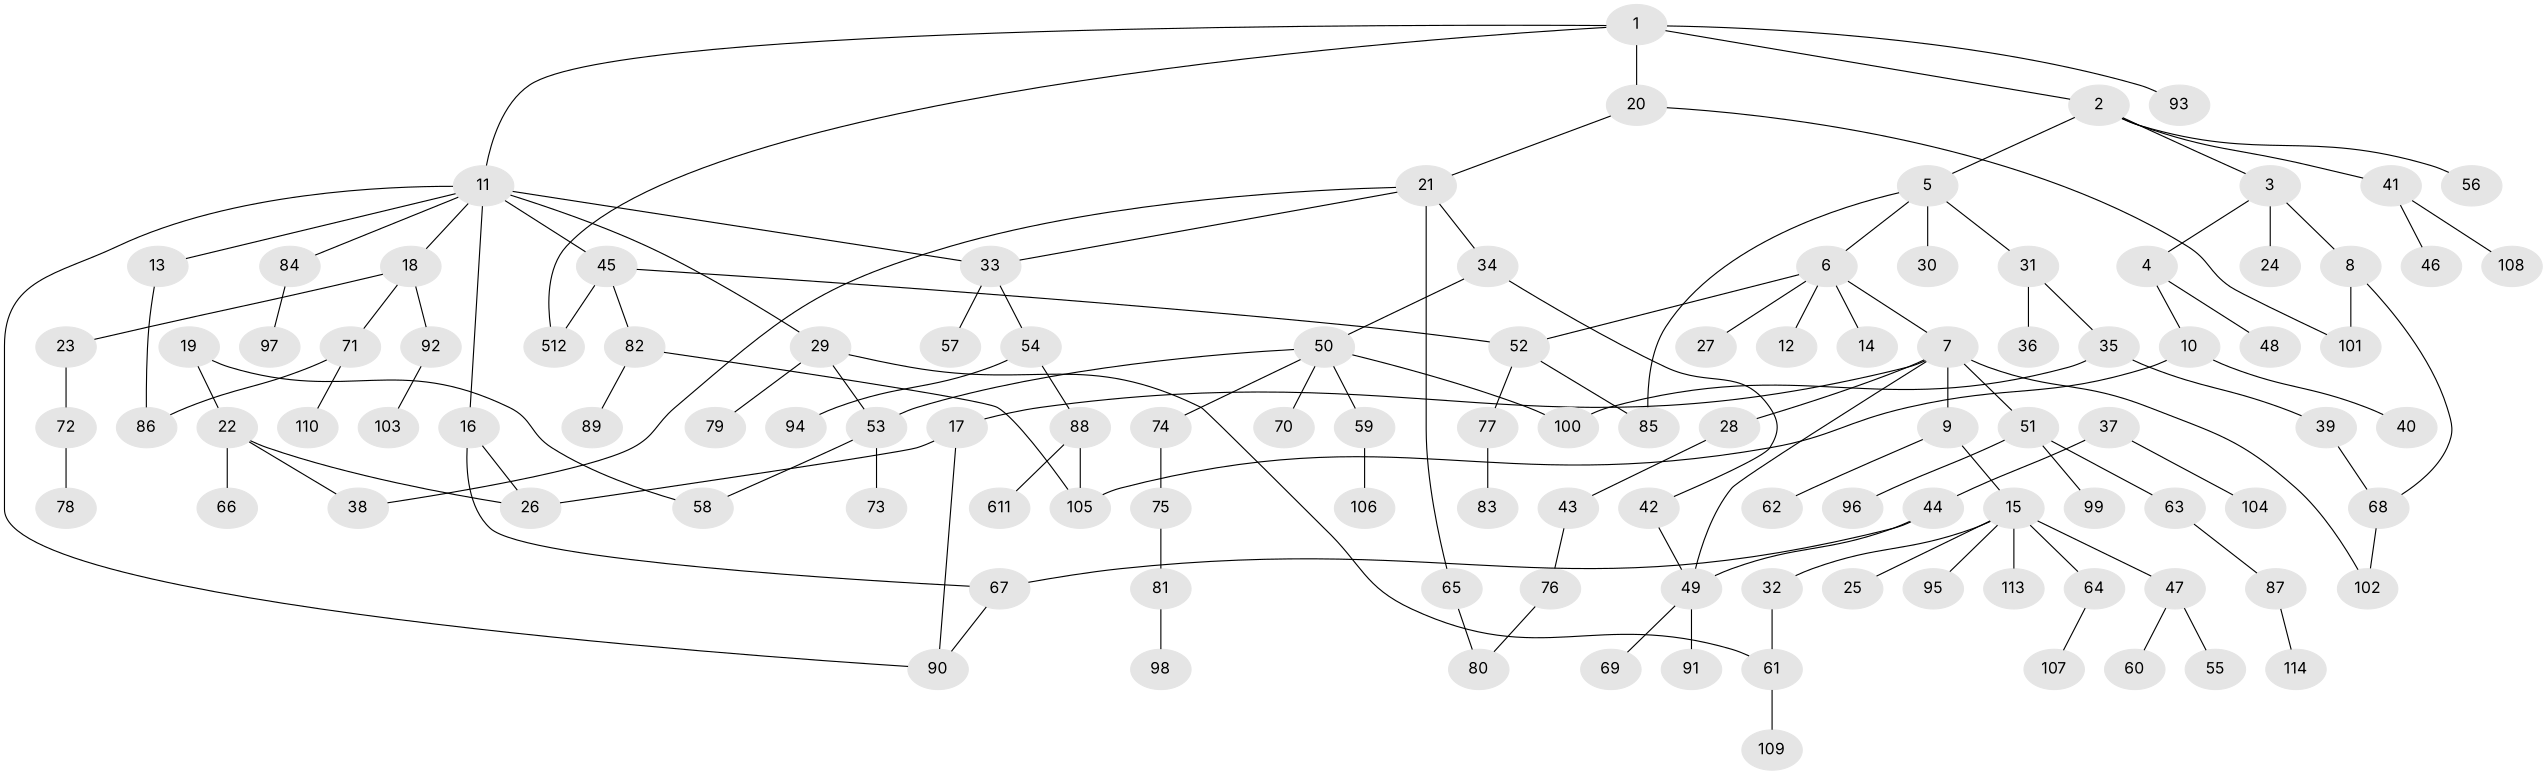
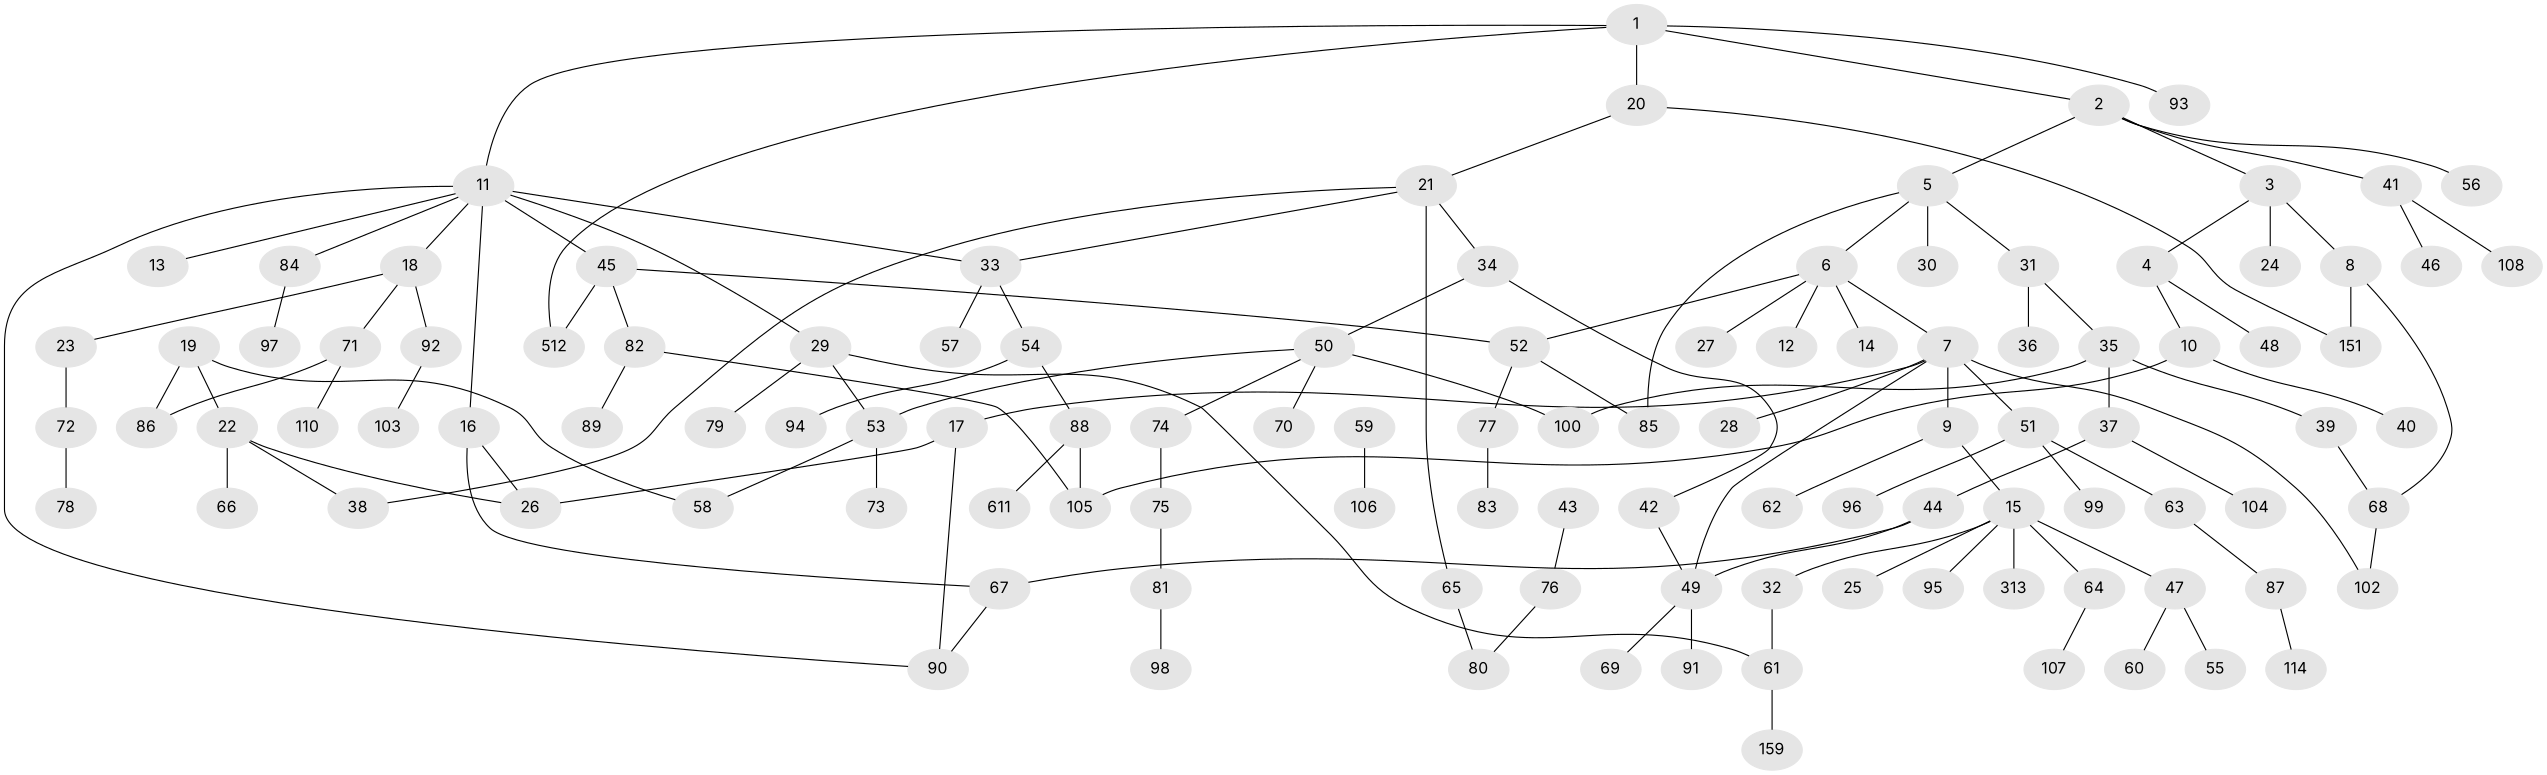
  graph {
    fontname=Inter
    node [color=gray90 fontname=Inter style=filled]
    edge [fontname=Inter]
    1
    2
    11
    20
    93
    n6 [label=512]
    3
    5
    41
    56
    13
    16
    18
    29
    33
    45
    84
    90
-   101
+   101 [label=151]
    21
    4
    8
    24
    6
    30
    31
    85
    46
    108
    10
    48
    68
    40
    105
    7
    12
    14
    27
    52
    35
    36
    9
    17
    28
    51
    102
    49
    77
    15
    62
    26
    19
    22
    58
    86
    43
    63
    96
    99
    25
    32
    47
    64
    95
-   113
+   113 [label=313]
    67
    23
    71
    92
    53
    61
    79
    54
    57
    82
    97
    55
    60
    107
    72
    110
    103
    38
    66
    34
    65
    42
    50
    80
    78
    44
    76
    73
-   109
+   109 [label=159]
    37
    39
    100
    88
    94
    59
    70
    74
    104
    69
    91
    89
    106
    75
    87
    83
    n111 [label=611]
    114
    81
    98
    1 -- 2
    1 -- 11
    1 -- 20
    1 -- 93
    1 -- n6
    2 -- 3
    2 -- 5
    2 -- 41
    2 -- 56
    11 -- 13
    11 -- 16
    11 -- 18
    11 -- 29
    11 -- 33
    11 -- 45
    11 -- 84
    11 -- 90
    20 -- 101
    20 -- 21
    3 -- 4
    3 -- 8
    3 -- 24
    5 -- 6
    5 -- 30
    5 -- 31
    5 -- 85
    41 -- 46
    41 -- 108
    16 -- 26
    16 -- 67
    18 -- 23
    18 -- 71
    18 -- 92
    29 -- 53
    29 -- 61
    29 -- 79
    33 -- 54
    33 -- 57
    45 -- n6
    45 -- 52
    45 -- 82
    84 -- 97
    21 -- 33
    21 -- 38
    21 -- 34
    21 -- 65
    4 -- 10
    4 -- 48
    8 -- 101
    8 -- 68
    6 -- 7
    6 -- 12
    6 -- 14
    6 -- 27
    6 -- 52
    31 -- 35
    31 -- 36
    10 -- 40
    10 -- 105
    68 -- 102
    7 -- 9
    7 -- 17
    7 -- 28
    7 -- 51
    7 -- 102
    7 -- 49
    52 -- 85
    52 -- 77
+   35 -- 37
    35 -- 39
    35 -- 100
    9 -- 15
    9 -- 62
    17 -- 90
    17 -- 26
-   28 -- 43
    51 -- 63
    51 -- 96
    51 -- 99
    49 -- 69
    49 -- 91
    77 -- 83
    15 -- 25
    15 -- 32
    15 -- 47
    15 -- 64
    15 -- 95
    15 -- 113
    19 -- 22
    19 -- 58
-   13 -- 86
+   19 -- 86
    22 -- 26
    22 -- 38
    22 -- 66
    43 -- 76
    63 -- 87
    32 -- 61
    47 -- 55
    47 -- 60
    64 -- 107
    67 -- 90
    23 -- 72
    71 -- 86
    71 -- 110
    92 -- 103
    53 -- 58
    53 -- 73
    61 -- 109
    54 -- 88
    54 -- 94
    82 -- 105
    82 -- 89
    72 -- 78
    34 -- 42
    34 -- 50
    65 -- 80
    42 -- 49
    50 -- 53
    50 -- 100
-   50 -- 59
    50 -- 70
    50 -- 74
    44 -- 49
    44 -- 67
    76 -- 80
    37 -- 44
    37 -- 104
    39 -- 68
    88 -- 105
    88 -- n111
    59 -- 106
    74 -- 75
    75 -- 81
    87 -- 114
    81 -- 98
  }
